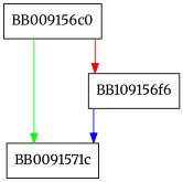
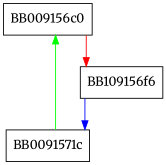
  digraph {
    fontname=Merriweather
    splines=ortho
    node [fontname=Merriweather shape=box]
    edge [fontname=Merriweather]
    BB009156c0
    BB0091571c
    n3 [label=BB109156f6]
-   BB009156c0 -> BB0091571c [color=green]
+   BB0091571c -> BB009156c0 [color=green]
    BB009156c0 -> n3 [color=red]
    n3 -> BB0091571c [color=blue]
  }
